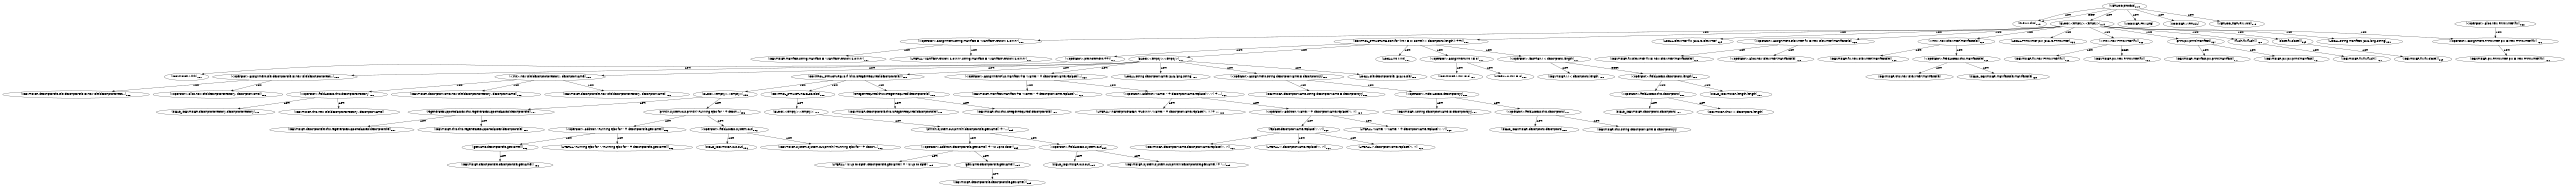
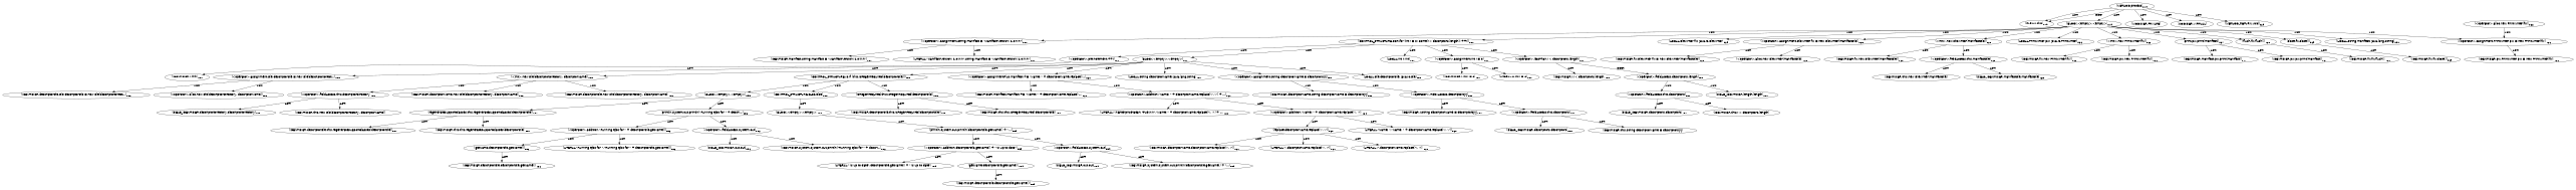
  digraph {
    fontname="DejaVu Sans"
    node [fontname="DejaVu Sans"]
    edge [fontname="DejaVu Sans"]
    n1 [label=<(METHOD,process)<SUB>249</SUB>>]
    n2 [label=<(PARAM,this)<SUB>249</SUB>>]
    n3 [label=<(BLOCK,&lt;empty&gt;,&lt;empty&gt;)<SUB>249</SUB>>]
    n4 [label=<(MODIFIER,PRIVATE)>]
    n5 [label=<(MODIFIER,VIRTUAL)>]
-   n6 [label=<(METHOD_RETURN,void)<SUB>249</SUB>>]
+   n6 [label=<(METHOD_RETURN,void)<SUB>269</SUB>>]
    n7 [label=<(LOCAL,String manifest: java.lang.String)<SUB>250</SUB>>]
    n8 [label=<(&lt;operator&gt;.assignment,String manifest = &quot;Manifest-Version: 1.0\n\n&quot;)<SUB>250</SUB>>]
    n9 [label=<(CONTROL_STRUCTURE,FOR,for (int i = 0; Some(i &lt; descriptors.length); ++i))<SUB>251</SUB>>]
    n10 [label=<(LOCAL,FileWriter fw: java.io.FileWriter)<SUB>269</SUB>>]
    n11 [label=<(&lt;operator&gt;.assignment,FileWriter fw = new FileWriter(manifestFile))<SUB>265</SUB>>]
    n12 [label=<(&lt;init&gt;,new FileWriter(manifestFile))<SUB>265</SUB>>]
    n13 [label=<(LOCAL,PrintWriter pw: java.io.PrintWriter)<SUB>266</SUB>>]
    n14 [label=<(&lt;operator&gt;.assignment,PrintWriter pw = new PrintWriter(fw))<SUB>266</SUB>>]
    n15 [label=<(&lt;init&gt;,new PrintWriter(fw))<SUB>266</SUB>>]
    n16 [label=<(print,pw.print(manifest))<SUB>267</SUB>>]
    n17 [label=<(flush,fw.flush())<SUB>268</SUB>>]
    n18 [label=<(close,fw.close())<SUB>269</SUB>>]
    n19 [label=<(IDENTIFIER,manifest,String manifest = &quot;Manifest-Version: 1.0\n\n&quot;)<SUB>250</SUB>>]
    n20 [label=<(LITERAL,&quot;Manifest-Version: 1.0\n\n&quot;,String manifest = &quot;Manifest-Version: 1.0\n\n&quot;)<SUB>250</SUB>>]
    n21 [label=<(LOCAL,int i: int)<SUB>251</SUB>>]
    n22 [label=<(&lt;operator&gt;.assignment,int i = 0)<SUB>251</SUB>>]
    n23 [label=<(&lt;operator&gt;.lessThan,i &lt; descriptors.length)<SUB>251</SUB>>]
    n24 [label=<(&lt;operator&gt;.preIncrement,++i)<SUB>251</SUB>>]
    n25 [label=<(BLOCK,&lt;empty&gt;,&lt;empty&gt;)<SUB>251</SUB>>]
    n26 [label=<(IDENTIFIER,fw,FileWriter fw = new FileWriter(manifestFile))<SUB>265</SUB>>]
    n27 [label=<(&lt;operator&gt;.alloc,new FileWriter(manifestFile))<SUB>265</SUB>>]
    n28 [label=<(IDENTIFIER,fw,new FileWriter(manifestFile))<SUB>265</SUB>>]
    n29 [label=<(&lt;operator&gt;.fieldAccess,this.manifestFile)<SUB>265</SUB>>]
    n30 [label=<(IDENTIFIER,pw,PrintWriter pw = new PrintWriter(fw))<SUB>266</SUB>>]
    n31 [label=<(IDENTIFIER,pw,new PrintWriter(fw))<SUB>266</SUB>>]
    n32 [label=<(IDENTIFIER,fw,new PrintWriter(fw))<SUB>266</SUB>>]
    n33 [label=<(IDENTIFIER,pw,pw.print(manifest))<SUB>267</SUB>>]
    n34 [label=<(IDENTIFIER,manifest,pw.print(manifest))<SUB>247</SUB>>]
    n35 [label=<(IDENTIFIER,fw,fw.flush())<SUB>268</SUB>>]
    n36 [label=<(IDENTIFIER,fw,fw.close())<SUB>269</SUB>>]
    n37 [label=<(IDENTIFIER,i,int i = 0)<SUB>251</SUB>>]
    n38 [label=<(LITERAL,0,int i = 0)<SUB>251</SUB>>]
    n39 [label=<(IDENTIFIER,i,i &lt; descriptors.length)<SUB>251</SUB>>]
    n40 [label=<(&lt;operator&gt;.fieldAccess,descriptors.length)<SUB>251</SUB>>]
    n41 [label=<(IDENTIFIER,i,++i)<SUB>251</SUB>>]
    n42 [label=<(LOCAL,String descriptorName: java.lang.String)<SUB>252</SUB>>]
    n43 [label=<(&lt;operator&gt;.assignment,String descriptorName = descriptors[i])<SUB>252</SUB>>]
    n44 [label=<(LOCAL,File descriptorFile: java.io.File)<SUB>253</SUB>>]
    n45 [label=<(&lt;operator&gt;.assignment,File descriptorFile = new File(descriptorDirect...)<SUB>253</SUB>>]
    n46 [label=<(&lt;init&gt;,new File(descriptorDirectory, descriptorName))<SUB>253</SUB>>]
    n47 [label=<(CONTROL_STRUCTURE,IF,if (this.isRegenRequired(descriptorFile)))<SUB>255</SUB>>]
    n48 [label=<(&lt;operator&gt;.assignmentPlus,manifest += &quot;Name: &quot; + descriptorName.replace('...)<SUB>261</SUB>>]
    n49 [label=<(&lt;operator&gt;.fieldAccess,this.descriptors)<SUB>251</SUB>>]
    n50 [label=<(FIELD_IDENTIFIER,length,length)<SUB>251</SUB>>]
    n51 [label=<(IDENTIFIER,this,i &lt; descriptors.length)>]
    n52 [label=<(FIELD_IDENTIFIER,descriptors,descriptors)<SUB>251</SUB>>]
    n53 [label=<(IDENTIFIER,descriptorName,String descriptorName = descriptors[i])<SUB>252</SUB>>]
    n54 [label=<(&lt;operator&gt;.indexAccess,descriptors[i])<SUB>252</SUB>>]
    n55 [label=<(IDENTIFIER,descriptorFile,File descriptorFile = new File(descriptorDirect...)<SUB>253</SUB>>]
    n56 [label=<(&lt;operator&gt;.alloc,new File(descriptorDirectory, descriptorName))<SUB>253</SUB>>]
    n57 [label=<(IDENTIFIER,descriptorFile,new File(descriptorDirectory, descriptorName))<SUB>253</SUB>>]
    n58 [label=<(&lt;operator&gt;.fieldAccess,this.descriptorDirectory)<SUB>253</SUB>>]
    n59 [label=<(IDENTIFIER,descriptorName,new File(descriptorDirectory, descriptorName))<SUB>253</SUB>>]
    n60 [label=<(isRegenRequired,this.isRegenRequired(descriptorFile))<SUB>255</SUB>>]
    n61 [label=<(BLOCK,&lt;empty&gt;,&lt;empty&gt;)<SUB>255</SUB>>]
    n62 [label=<(CONTROL_STRUCTURE,ELSE,else)<SUB>258</SUB>>]
    n63 [label=<(IDENTIFIER,manifest,manifest += &quot;Name: &quot; + descriptorName.replace('...)<SUB>261</SUB>>]
    n64 [label=<(&lt;operator&gt;.addition,&quot;Name: &quot; + descriptorName.replace('\\', '/') + ...)<SUB>261</SUB>>]
    n65 [label=<(&lt;operator&gt;.fieldAccess,this.descriptors)<SUB>252</SUB>>]
    n66 [label=<(IDENTIFIER,i,String descriptorName = descriptors[i])<SUB>252</SUB>>]
    n67 [label=<(IDENTIFIER,this,String descriptorName = descriptors[i])>]
    n68 [label=<(FIELD_IDENTIFIER,descriptors,descriptors)<SUB>252</SUB>>]
    n69 [label=<(IDENTIFIER,this,new File(descriptorDirectory, descriptorName))>]
    n70 [label=<(FIELD_IDENTIFIER,descriptorDirectory,descriptorDirectory)<SUB>253</SUB>>]
    n71 [label=<(IDENTIFIER,this,this.isRegenRequired(descriptorFile))<SUB>255</SUB>>]
    n72 [label=<(IDENTIFIER,descriptorFile,this.isRegenRequired(descriptorFile))<SUB>255</SUB>>]
    n73 [label=<(println,System.out.println(&quot;Running ejbc for &quot; + descri...)<SUB>256</SUB>>]
    n74 [label=<(regenerateSupportClasses,this.regenerateSupportClasses(descriptorFile))<SUB>257</SUB>>]
    n75 [label=<(BLOCK,&lt;empty&gt;,&lt;empty&gt;)<SUB>258</SUB>>]
    n76 [label=<(&lt;operator&gt;.fieldAccess,System.out)<SUB>256</SUB>>]
    n77 [label=<(&lt;operator&gt;.addition,&quot;Running ejbc for &quot; + descriptorFile.getName())<SUB>256</SUB>>]
    n78 [label=<(IDENTIFIER,this,this.regenerateSupportClasses(descriptorFile))<SUB>257</SUB>>]
    n79 [label=<(IDENTIFIER,descriptorFile,this.regenerateSupportClasses(descriptorFile))<SUB>257</SUB>>]
    n80 [label=<(IDENTIFIER,System,System.out.println(&quot;Running ejbc for &quot; + descri...)<SUB>256</SUB>>]
    n81 [label=<(FIELD_IDENTIFIER,out,out)<SUB>256</SUB>>]
    n82 [label=<(LITERAL,&quot;Running ejbc for &quot;,&quot;Running ejbc for &quot; + descriptorFile.getName())<SUB>256</SUB>>]
    n83 [label=<(getName,descriptorFile.getName())<SUB>256</SUB>>]
    n84 [label=<(IDENTIFIER,descriptorFile,descriptorFile.getName())<SUB>256</SUB>>]
    n85 [label=<(println,System.out.println(descriptorFile.getName() + &quot;...)<SUB>259</SUB>>]
    n86 [label=<(&lt;operator&gt;.fieldAccess,System.out)<SUB>259</SUB>>]
    n87 [label=<(&lt;operator&gt;.addition,descriptorFile.getName() + &quot; is up to date&quot;)<SUB>259</SUB>>]
    n88 [label=<(IDENTIFIER,System,System.out.println(descriptorFile.getName() + &quot;...)<SUB>259</SUB>>]
    n89 [label=<(FIELD_IDENTIFIER,out,out)<SUB>259</SUB>>]
    n90 [label=<(getName,descriptorFile.getName())<SUB>259</SUB>>]
    n91 [label=<(LITERAL,&quot; is up to date&quot;,descriptorFile.getName() + &quot; is up to date&quot;)<SUB>259</SUB>>]
    n92 [label=<(IDENTIFIER,descriptorFile,descriptorFile.getName())<SUB>259</SUB>>]
    n93 [label=<(&lt;operator&gt;.addition,&quot;Name: &quot; + descriptorName.replace('\\', '/'))<SUB>261</SUB>>]
    n94 [label=<(LITERAL,&quot;\nEnterprise-Bean: True\n\n&quot;,&quot;Name: &quot; + descriptorName.replace('\\', '/') + ...)<SUB>262</SUB>>]
    n95 [label=<(LITERAL,&quot;Name: &quot;,&quot;Name: &quot; + descriptorName.replace('\\', '/'))<SUB>261</SUB>>]
    n96 [label=<(replace,descriptorName.replace('\\', '/'))<SUB>261</SUB>>]
    n97 [label=<(IDENTIFIER,descriptorName,descriptorName.replace('\\', '/'))<SUB>261</SUB>>]
    n98 [label=<(LITERAL,'\\',descriptorName.replace('\\', '/'))<SUB>261</SUB>>]
    n99 [label=<(LITERAL,'/',descriptorName.replace('\\', '/'))<SUB>261</SUB>>]
    n100 [label=<(IDENTIFIER,this,new FileWriter(manifestFile))>]
    n101 [label=<(FIELD_IDENTIFIER,manifestFile,manifestFile)<SUB>265</SUB>>]
    n102 [label=<(&lt;operator&gt;.alloc,new PrintWriter(fw))<SUB>266</SUB>>]
    n1 -> n2 [label="AST: "]
    n1 -> n2 [label="DDG: "]
    n1 -> n3 [label="AST: "]
    n1 -> n4 [label="AST: "]
    n1 -> n5 [label="AST: "]
    n1 -> n6 [label="AST: "]
    n3 -> n7 [label="AST: "]
    n3 -> n8 [label="AST: "]
    n3 -> n9 [label="AST: "]
    n3 -> n10 [label="AST: "]
    n3 -> n11 [label="AST: "]
    n3 -> n12 [label="AST: "]
    n3 -> n13 [label="AST: "]
    n3 -> n14 [label="AST: "]
    n3 -> n15 [label="AST: "]
    n3 -> n16 [label="AST: "]
    n3 -> n17 [label="AST: "]
    n3 -> n18 [label="AST: "]
    n8 -> n19 [label="AST: "]
    n8 -> n20 [label="AST: "]
    n9 -> n21 [label="AST: "]
    n9 -> n22 [label="AST: "]
    n9 -> n23 [label="AST: "]
    n9 -> n24 [label="AST: "]
    n9 -> n25 [label="AST: "]
    n11 -> n26 [label="AST: "]
    n11 -> n27 [label="AST: "]
    n12 -> n28 [label="AST: "]
    n12 -> n29 [label="AST: "]
    n14 -> n30 [label="AST: "]
-   n15 -> n31 [label="DDG: "]
+   n15 -> n31 [label="AST: "]
    n15 -> n32 [label="AST: "]
    n16 -> n33 [label="AST: "]
    n16 -> n34 [label="AST: "]
    n17 -> n35 [label="AST: "]
    n18 -> n36 [label="AST: "]
    n22 -> n37 [label="AST: "]
    n22 -> n38 [label="AST: "]
    n23 -> n39 [label="AST: "]
    n23 -> n40 [label="DDG: "]
    n24 -> n41 [label="AST: "]
    n25 -> n42 [label="AST: "]
    n25 -> n43 [label="AST: "]
    n25 -> n44 [label="AST: "]
    n25 -> n45 [label="AST: "]
    n25 -> n46 [label="AST: "]
    n25 -> n47 [label="AST: "]
    n25 -> n48 [label="AST: "]
    n29 -> n100 [label="AST: "]
    n29 -> n101 [label="AST: "]
    n40 -> n49 [label="AST: "]
    n40 -> n50 [label="AST: "]
    n43 -> n53 [label="AST: "]
    n43 -> n54 [label="AST: "]
    n45 -> n55 [label="AST: "]
    n45 -> n56 [label="AST: "]
    n46 -> n57 [label="AST: "]
    n46 -> n58 [label="AST: "]
    n46 -> n59 [label="AST: "]
    n47 -> n60 [label="AST: "]
    n47 -> n61 [label="AST: "]
    n47 -> n62 [label="AST: "]
    n48 -> n63 [label="AST: "]
    n48 -> n64 [label="AST: "]
    n49 -> n51 [label="AST: "]
    n49 -> n52 [label="AST: "]
    n54 -> n65 [label="AST: "]
    n54 -> n66 [label="AST: "]
    n58 -> n69 [label="AST: "]
    n58 -> n70 [label="AST: "]
    n60 -> n71 [label="AST: "]
    n60 -> n72 [label="AST: "]
    n61 -> n73 [label="AST: "]
    n61 -> n74 [label="AST: "]
    n62 -> n75 [label="AST: "]
    n64 -> n93 [label="AST: "]
    n64 -> n94 [label="AST: "]
    n65 -> n67 [label="AST: "]
    n65 -> n68 [label="AST: "]
    n73 -> n76 [label="AST: "]
    n73 -> n77 [label="AST: "]
    n74 -> n78 [label="AST: "]
    n74 -> n79 [label="AST: "]
    n75 -> n85 [label="AST: "]
    n76 -> n80 [label="AST: "]
    n76 -> n81 [label="AST: "]
    n77 -> n82 [label="AST: "]
    n77 -> n83 [label="AST: "]
    n83 -> n84 [label="AST: "]
    n85 -> n86 [label="AST: "]
    n85 -> n87 [label="AST: "]
    n86 -> n88 [label="AST: "]
    n86 -> n89 [label="AST: "]
    n87 -> n90 [label="AST: "]
    n87 -> n91 [label="AST: "]
    n90 -> n92 [label="AST: "]
    n93 -> n95 [label="AST: "]
    n93 -> n96 [label="AST: "]
    n96 -> n97 [label="AST: "]
    n96 -> n98 [label="AST: "]
    n96 -> n99 [label="AST: "]
    n102 -> n14 [label="AST: "]
  }
